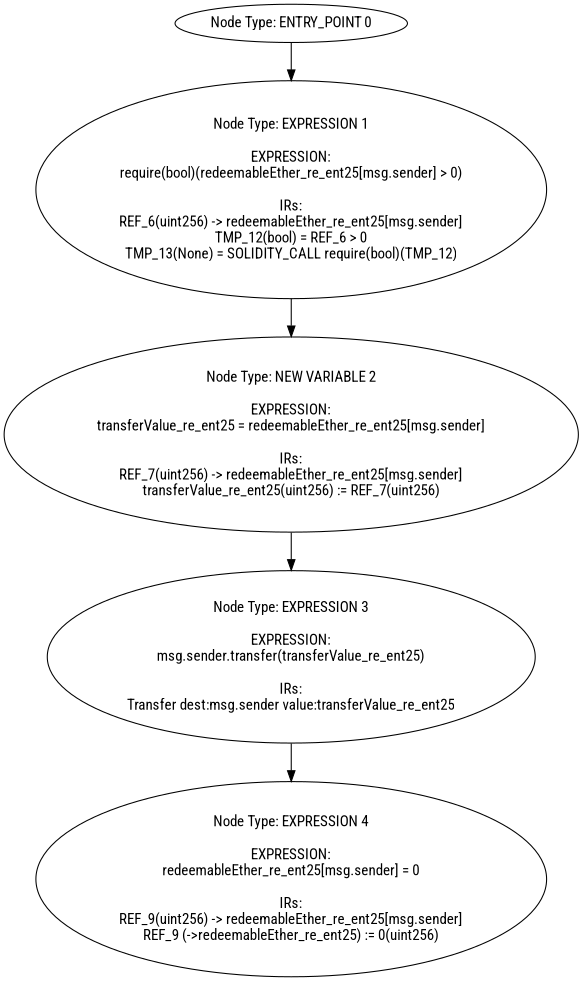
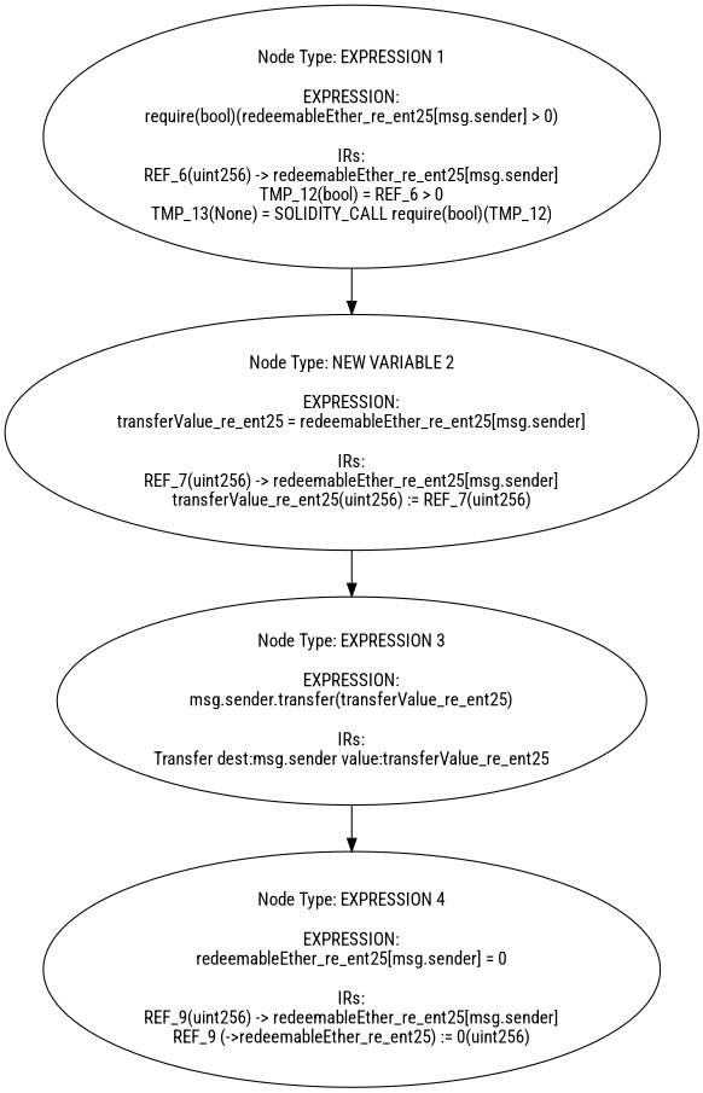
  digraph {
    fontname="Roboto Condensed"
    node [fontname="Roboto Condensed"]
    edge [fontname="Roboto Condensed"]
-   n1 [label="Node Type: ENTRY_POINT 0\n"]
    n2 [label="Node Type: EXPRESSION 1\n\nEXPRESSION:\nrequire(bool)(redeemableEther_re_ent25[msg.sender] > 0)\n\nIRs:\nREF_6(uint256) -> redeemableEther_re_ent25[msg.sender]\nTMP_12(bool) = REF_6 > 0\nTMP_13(None) = SOLIDITY_CALL require(bool)(TMP_12)"]
    n3 [label="Node Type: NEW VARIABLE 2\n\nEXPRESSION:\ntransferValue_re_ent25 = redeemableEther_re_ent25[msg.sender]\n\nIRs:\nREF_7(uint256) -> redeemableEther_re_ent25[msg.sender]\ntransferValue_re_ent25(uint256) := REF_7(uint256)"]
    n4 [label="Node Type: EXPRESSION 3\n\nEXPRESSION:\nmsg.sender.transfer(transferValue_re_ent25)\n\nIRs:\nTransfer dest:msg.sender value:transferValue_re_ent25"]
    n5 [label="Node Type: EXPRESSION 4\n\nEXPRESSION:\nredeemableEther_re_ent25[msg.sender] = 0\n\nIRs:\nREF_9(uint256) -> redeemableEther_re_ent25[msg.sender]\nREF_9 (->redeemableEther_re_ent25) := 0(uint256)"]
-   n1 -> n2
    n2 -> n3
    n3 -> n4
    n4 -> n5
  }
